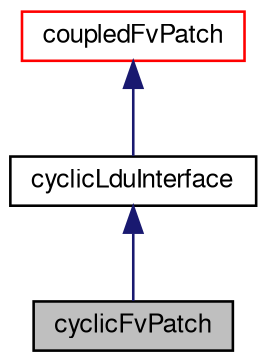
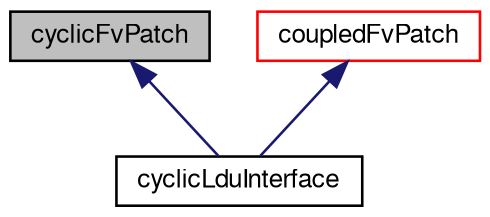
  digraph {
    node [color=black fontname=FreeSans fontsize=10 shape=record]
    edge [color=midnightblue dir=back fontname=FreeSans fontsize=10 labelfontname=FreeSans labelfontsize=10 style=solid]
    n1 [fillcolor=grey75 fontcolor=black height=0.2 label=cyclicFvPatch style=filled width=0.4]
    n2 [color=red height=0.2 label=coupledFvPatch width=0.4]
    n3 [height=0.2 label=cyclicLduInterface width=0.4]
    n2 -> n3
-   n3 -> n1
+   n1 -> n3
  }
